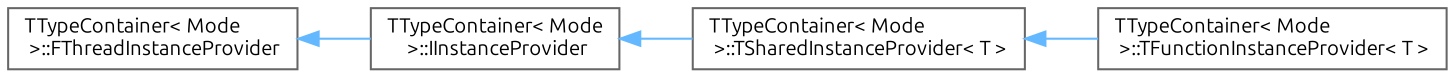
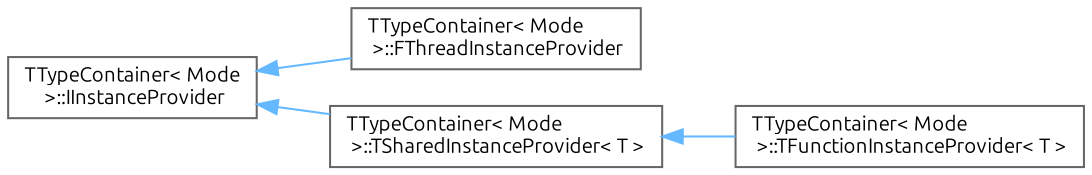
  digraph {
    fontname=Ubuntu
    rankdir=LR
    node [color=grey40 fillcolor=white fontname=Ubuntu fontsize=10 shape=box style=filled]
    edge [color=steelblue1 dir=back fontname=Ubuntu fontsize=10 labelfontname=Helvetica labelfontsize=10 style=solid]
    n1 [height=0.2 label="TTypeContainer\< Mode\l \>::IInstanceProvider" width=0.4]
    n2 [height=0.2 label="TTypeContainer\< Mode\l \>::FThreadInstanceProvider" width=0.4]
    n3 [height=0.2 label="TTypeContainer\< Mode\l \>::TSharedInstanceProvider\< T \>" width=0.4]
    n4 [height=0.2 label="TTypeContainer\< Mode\l \>::TFunctionInstanceProvider\< T \>" width=0.4]
-   n2 -> n1
+   n1 -> n2
    n1 -> n3
    n3 -> n4
  }
